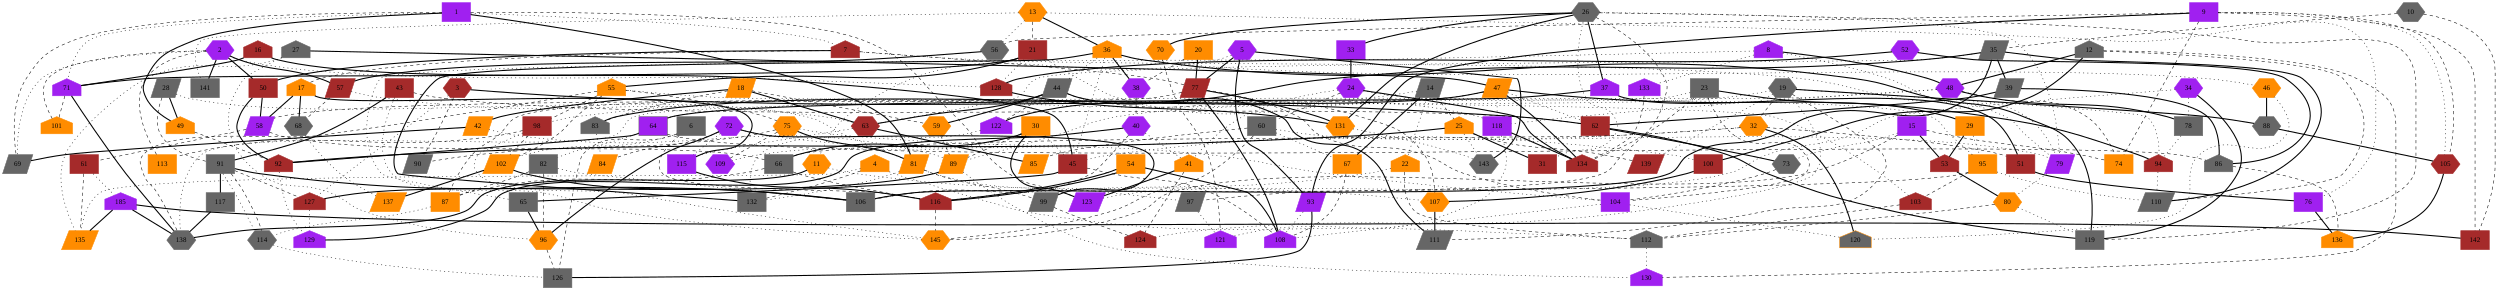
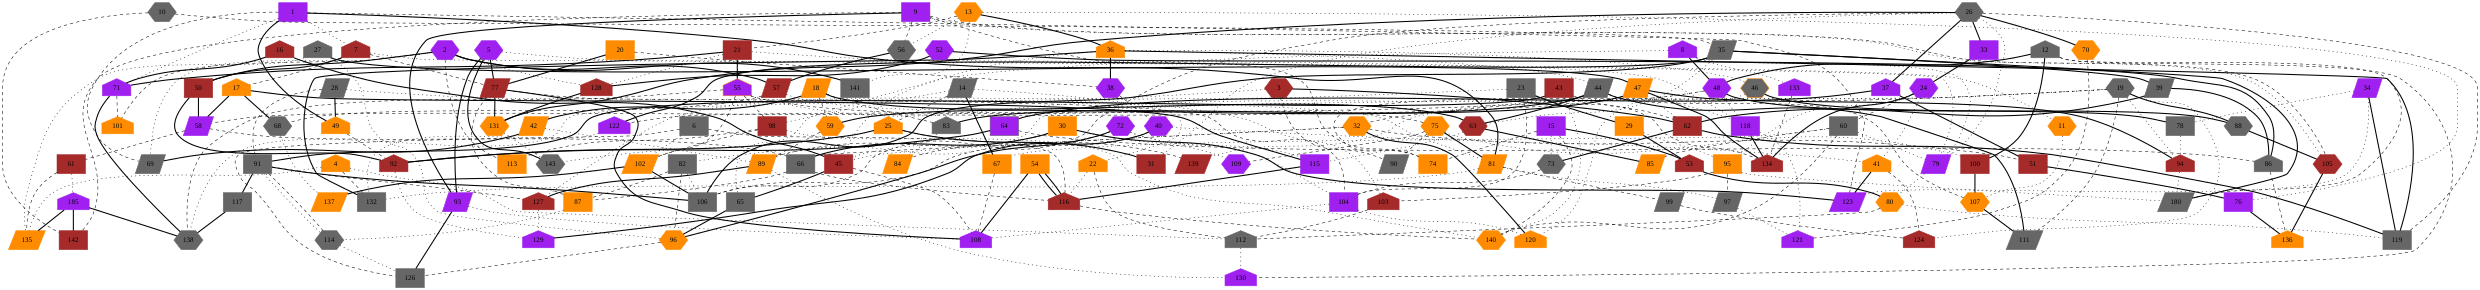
  graph {
    fontname="Liberation Serif"
    node [color=darkorange fontname="Liberation Serif" shape=box style=filled]
    edge [fontname="Liberation Serif" style=bold]
    1 [color=purple]
    7 [color=brown shape=house]
    49 [shape=house]
    69 [color=gray40 shape=parallelogram]
    71 [color=purple shape=house]
    81 [shape=parallelogram]
    123 [color=purple shape=parallelogram]
    50 [color=brown]
    77 [color=brown shape=parallelogram]
    17 [shape=house]
    79 [color=purple shape=parallelogram]
    92 [color=brown shape=house]
    101 [shape=house]
    138 [color=gray40 shape=hexagon]
    132 [color=gray40]
    99 [color=gray40 shape=parallelogram]
    97 [color=gray40 shape=parallelogram]
    2 [color=purple shape=hexagon]
    57 [color=brown shape=parallelogram]
    113
    128 [color=brown shape=house]
    141 [color=gray40]
    58 [color=purple shape=parallelogram]
    68 [color=gray40 shape=hexagon]
    63 [color=brown shape=hexagon]
    131 [shape=hexagon]
    3 [color=brown shape=hexagon]
    62 [color=brown]
    90 [color=gray40 shape=parallelogram]
    127 [color=brown shape=house]
    73 [color=gray40 shape=hexagon]
    119 [color=gray40]
    129 [color=purple shape=house]
    4 [shape=house]
    112 [color=gray40 shape=house]
    135 [shape=parallelogram]
    130 [color=purple shape=house]
    5 [color=purple shape=hexagon]
    11 [shape=hexagon]
    93 [color=purple shape=parallelogram]
    143 [color=gray40 shape=hexagon]
    107 [shape=hexagon]
    104 [color=purple]
    108 [color=purple shape=house]
    87
    126 [color=gray40]
    6 [color=gray40]
    102 [shape=parallelogram]
    116 [color=brown shape=house]
    106 [color=gray40]
    137 [shape=parallelogram]
-   140 [shape=hexagon label=145]
+   140 [shape=hexagon]
    115 [color=purple]
    80 [shape=hexagon]
    8 [color=purple shape=house]
    48 [color=purple shape=hexagon]
    65 [color=gray40]
    133 [color=purple shape=house]
    74
    118 [color=purple]
    78 [color=gray40]
    64 [color=gray40 fillcolor=purple]
    96 [shape=hexagon]
    134 [color=brown shape=house]
    9 [color=purple]
    56 [color=gray40 shape=hexagon]
    105 [color=brown shape=hexagon]
    142 [color=brown]
    136 [shape=house]
    10 [color=gray40 shape=hexagon]
    35 [color=gray40 shape=parallelogram]
-   110 [color=gray40 shape=parallelogram]
+   110 [color=gray40 shape=parallelogram label=180]
    39 [color=gray40 shape=parallelogram]
    122 [color=purple shape=house]
    111 [color=gray40 shape=parallelogram]
    12 [color=gray40 shape=house]
    100 [color=brown]
    13 [shape=hexagon]
    21 [color=brown]
    36 [shape=house]
    76 [color=purple]
-   55 [shape=house]
+   55 [shape=house fillcolor=purple]
    45 [color=brown]
    38 [color=purple shape=hexagon]
    44 [color=gray40 shape=parallelogram]
-   46 [shape=hexagon]
+   46 [shape=hexagon fillcolor=gray40]
    14 [color=gray40 shape=parallelogram]
    22 [shape=house]
    25 [shape=house]
    67
    98 [color=brown]
    139 [color=brown shape=parallelogram]
    31 [color=brown]
    15 [color=purple]
    53 [color=brown shape=house]
    16 [color=brown shape=house]
    66 [color=gray40]
    61 [color=brown]
    18 [shape=parallelogram]
    42 [shape=parallelogram]
    59 [shape=hexagon]
    83 [color=gray40 shape=house]
    89 [shape=parallelogram]
    85 [shape=parallelogram]
    84 [shape=parallelogram]
    19 [color=gray40 shape=hexagon]
    32 [shape=hexagon]
    88 [color=gray40 shape=hexagon]
    94 [color=brown shape=house]
    124 [color=brown shape=house]
    51 [color=brown]
-   120 [shape=house fillcolor=gray40]
+   120 [shape=house]
    20
    40 [color=purple shape=hexagon]
    75 [shape=hexagon]
    103 [color=brown shape=house]
    121 [color=purple shape=house]
    23 [color=gray40]
    29
    95
    24 [color=purple shape=hexagon]
    41 [shape=house]
    60 [color=gray40]
    26 [color=gray40 shape=hexagon]
    33 [color=purple]
    37 [color=purple shape=house]
    70 [shape=hexagon]
    27 [color=gray40 shape=house]
    47 [shape=parallelogram]
    28 [color=gray40 shape=parallelogram]
    91 [color=gray40]
    114 [color=gray40 shape=hexagon]
    117 [color=gray40]
    30
    109 [color=purple shape=hexagon]
    72 [color=purple shape=hexagon]
-   34 [color=purple shape=hexagon]
+   34 [color=purple shape=parallelogram]
    86 [color=gray40 shape=house]
    82 [color=gray40]
    43 [color=brown]
    52 [color=purple shape=hexagon]
    54
    n143 [color=purple label=185 shape=house]
    1 -- 7 [style=dotted]
    1 -- 49
    1 -- 69 [style=dashed]
    1 -- 71 [style=dotted]
    1 -- 81
    1 -- 123 [style=dashed]
    7 -- 50
    7 -- 77 [style=dashed]
    7 -- 17 [style=dashed]
    7 -- 79 [style=dotted]
    49 -- 92 [style=dashed]
    71 -- 101 [style=dashed]
    71 -- 138
    81 -- 132 [style=dotted]
    81 -- 99 [style=dashed]
    81 -- 97 [style=dotted]
    50 -- 92
    50 -- 58
    77 -- 131
    77 -- 104 [style=dashed]
    77 -- 108
    77 -- 87 [style=dashed]
    17 -- 58
    17 -- 68
    17 -- 115
    79 -- 80 [style=dotted]
    92 -- 129 [style=dotted]
    99 -- 124 [style=dashed]
    97 -- 121 [style=dotted]
    2 -- 69 [style=dotted]
    2 -- 50
    2 -- 101 [style=dashed]
    2 -- 57
    2 -- 113 [style=dashed]
    2 -- 128 [style=dotted]
    2 -- 141
    57 -- 68 [style=dashed]
    57 -- 63 [style=dotted]
    128 -- 131
    58 -- 66 [style=dashed]
    58 -- 61 [style=dashed]
    68 -- 137 [style=dotted]
    63 -- 115 [style=dotted]
    63 -- 85
    131 -- 143 [style=dotted]
    3 -- 62
    3 -- 90 [style=dashed]
    3 -- 127 [style=dotted]
    62 -- 73
    62 -- 119
    127 -- 129 [style=dotted]
    73 -- 104 [style=dashed]
    4 -- 132 [style=dashed]
    4 -- 112 [style=dotted]
    4 -- 135 [style=dotted]
    112 -- 130 [style=dotted]
    5 -- 77
    5 -- 11 [style=dotted]
    5 -- 93
    5 -- 143
-   11 -- 138
    11 -- 107 [style=dotted]
    93 -- 108 [style=dotted]
    93 -- 126
    107 -- 111
    104 -- 108 [style=dotted]
    104 -- 120 [style=dotted]
    87 -- 114 [style=dotted]
    6 -- 126 [style=dashed]
    6 -- 102 [style=dotted]
    6 -- 116 [style=dashed]
    102 -- 106
    102 -- 137
    116 -- 140 [style=dashed]
    115 -- 116
    80 -- 119 [style=dotted]
    80 -- 112 [style=dashed]
    8 -- 79 [style=dotted]
    8 -- 48
    8 -- 65 [style=dotted]
    8 -- 133 [style=dotted]
    48 -- 74 [style=dashed]
    48 -- 118 [style=dotted]
    48 -- 78
    48 -- 64 [style=dotted]
    65 -- 96
    133 -- 134 [style=dashed]
    118 -- 134
    118 -- 121 [style=dotted]
    78 -- 94 [style=dotted]
    64 -- 92
    64 -- 86 [style=dashed]
    64 -- 82 [style=dotted]
    96 -- 126 [style=dashed]
    9 -- 93
    9 -- 74 [style=dashed]
    9 -- 56 [style=dashed]
    9 -- 105 [style=dotted]
    9 -- 105 [style=dashed]
    9 -- 142 [style=dashed]
    56 -- 57
    105 -- 136
    10 -- 142 [style=dashed]
    10 -- 35 [style=dashed]
    35 -- 63 [style=dotted]
    35 -- 106
    35 -- 110
    35 -- 39
    35 -- 122
    39 -- 62
    39 -- 86
    122 -- 132 [style=dotted]
    12 -- 130 [style=dashed]
    12 -- 48
    12 -- 110 [style=dashed]
    12 -- 100
    100 -- 107
    13 -- 141 [style=dotted]
    13 -- 56 [style=dotted]
    13 -- 21 [style=dashed]
    13 -- 36
    13 -- 76 [style=dotted]
    21 -- 71
    21 -- 128 [style=dotted]
    21 -- 118 [style=dotted]
    21 -- 55
    36 -- 132
    36 -- 119
    36 -- 45 [style=dotted]
    36 -- 38
    36 -- 44 [style=dotted]
    36 -- 46 [style=dotted]
    76 -- 136
    55 -- 138 [style=dashed]
    55 -- 102 [style=dashed]
    55 -- 98 [style=dashed]
    55 -- 75 [style=dashed]
    55 -- 103 [style=dotted]
    45 -- 108 [style=dashed]
    45 -- 65
    38 -- 40 [style=dashed]
    44 -- 63
    44 -- 107 [style=dashed]
    44 -- 122 [style=dashed]
    44 -- 111
    44 -- 59
    46 -- 88
    46 -- 120 [style=dotted]
    14 -- 22 [style=dotted]
    14 -- 25 [style=dashed]
    14 -- 67
    14 -- 98 [style=dotted]
    22 -- 112 [style=dashed]
    22 -- 116 [style=dotted]
    25 -- 92
    25 -- 143 [style=dotted]
    25 -- 139 [style=dashed]
    25 -- 31
    67 -- 108 [style=dashed]
    98 -- 113 [style=dashed]
    98 -- 102 [style=dashed]
    98 -- 140 [style=dotted]
    15 -- 73 [style=dotted]
    15 -- 140 [style=dashed]
    15 -- 74 [style=dashed]
    15 -- 53
    53 -- 80
    16 -- 71
    16 -- 45
    66 -- 87 [style=dashed]
    66 -- 116 [style=dashed]
    61 -- 135 [style=dashed]
    61 -- n143 [style=dotted]
    18 -- 63
    18 -- 42
    18 -- 59 [style=dashed]
    18 -- 83 [style=dashed]
    42 -- 69
    42 -- 89 [style=dotted]
    59 -- 89 [style=dashed]
    83 -- 84 [style=dotted]
    89 -- 127
    89 -- 130 [style=dotted]
    19 -- 111 [style=dashed]
    19 -- 139 [style=dotted]
    19 -- 89 [style=dotted]
    19 -- 32 [style=dashed]
    19 -- 88
    19 -- 94 [style=dotted]
    19 -- 124 [style=dotted]
    32 -- 45 [style=dotted]
    32 -- 66 [style=dashed]
    32 -- 51 [style=dashed]
    32 -- 120
    88 -- 105
    94 -- 110 [style=dotted]
    51 -- 76
    20 -- 77
    20 -- 38 [style=dashed]
    40 -- 129
    40 -- 106 [style=dashed]
    40 -- 41 [style=dotted]
    75 -- 81
    75 -- 90 [style=dashed]
    75 -- 100 [style=dotted]
    75 -- 109 [style=dashed]
    103 -- 112 [style=dashed]
    23 -- 138 [style=dotted]
    23 -- 104 [style=dashed]
    23 -- 134 [style=dashed]
    23 -- 29
    29 -- 53
    29 -- 95 [style=dotted]
    95 -- 97 [style=dashed]
    95 -- 110 [style=dotted]
    95 -- 103 [style=dashed]
    24 -- 134
    24 -- 95 [style=dotted]
    24 -- 41 [style=dotted]
    24 -- 60 [style=dashed]
    41 -- 123
    41 -- 124 [style=dashed]
    60 -- 79 [style=dotted]
    60 -- 140 [style=dashed]
    60 -- 67 [style=dotted]
    60 -- 85 [style=dashed]
    26 -- 79 [style=dotted]
    26 -- 131
    26 -- 119 [style=dashed]
    26 -- 106 [style=dashed]
    26 -- 31 [style=dotted]
    26 -- 33
    26 -- 37
    26 -- 70
    33 -- 24
    37 -- 64
    37 -- 51
    70 -- 121 [style=dashed]
    27 -- 135 [style=dotted]
    27 -- 96 [style=dotted]
    27 -- 47
    47 -- 58 [style=dashed]
    47 -- 62 [style=dotted]
    47 -- 118 [style=dotted]
    47 -- 134
    47 -- 83
    47 -- 94
    28 -- 49
    28 -- 81 [style=dotted]
    28 -- 91 [style=dashed]
    91 -- 127 [style=dashed]
    91 -- 106
    91 -- 114 [style=dotted]
    91 -- 114 [style=dashed]
    91 -- 117
    114 -- 126 [style=dotted]
    117 -- 138
    30 -- 123
    30 -- 45 [style=dotted]
    30 -- 66
    30 -- 89 [style=dashed]
    30 -- 109 [style=dotted]
-   72 -- 99
    72 -- 104 [style=dotted]
    72 -- 115 [style=dotted]
    72 -- 96
    72 -- 84 [style=dashed]
    34 -- 123 [style=dotted]
    34 -- 119
    34 -- 78 [style=dotted]
    86 -- 136 [style=dashed]
    82 -- 87 [style=dashed]
    82 -- 106 [style=dotted]
    82 -- 96 [style=dashed]
    43 -- 62 [style=dashed]
    43 -- 140 [style=dotted]
    43 -- 91
    52 -- 128
    52 -- 86
    54 -- 108
    54 -- 116
    54 -- 116
    n143 -- 138
    n143 -- 135
    n143 -- 142
  }
